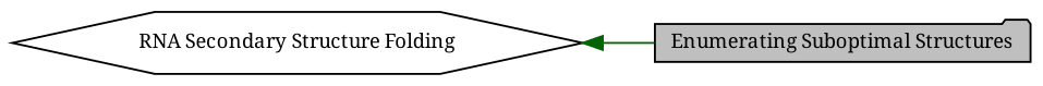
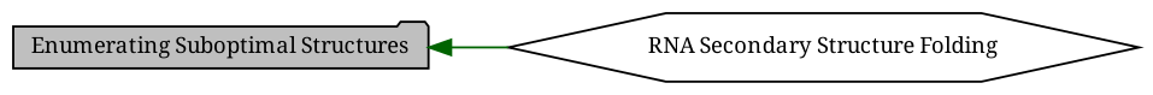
  digraph {
    rankdir=LR
    fontname="Noto Serif"
    node [color=black fontname="Noto Serif" fontsize=10]
    n1 [fillcolor=grey75 fontcolor=black height=0.2 label="Enumerating Suboptimal Structures" shape=folder style=filled width=0.4]
    n2 [height=0.2 label="RNA Secondary Structure Folding" shape=hexagon width=0.4]
-   n2 -> n1 [color=darkgreen dir=back fontname="Noto Serif" fontsize=8 labelfontname="FreeSans.ttf" labelfontsize=8 shape=plaintext style=solid]
+   n1 -> n2 [color=darkgreen dir=back fontname="Noto Serif" fontsize=8 labelfontname="FreeSans.ttf" labelfontsize=8 shape=plaintext style=solid]
  }
